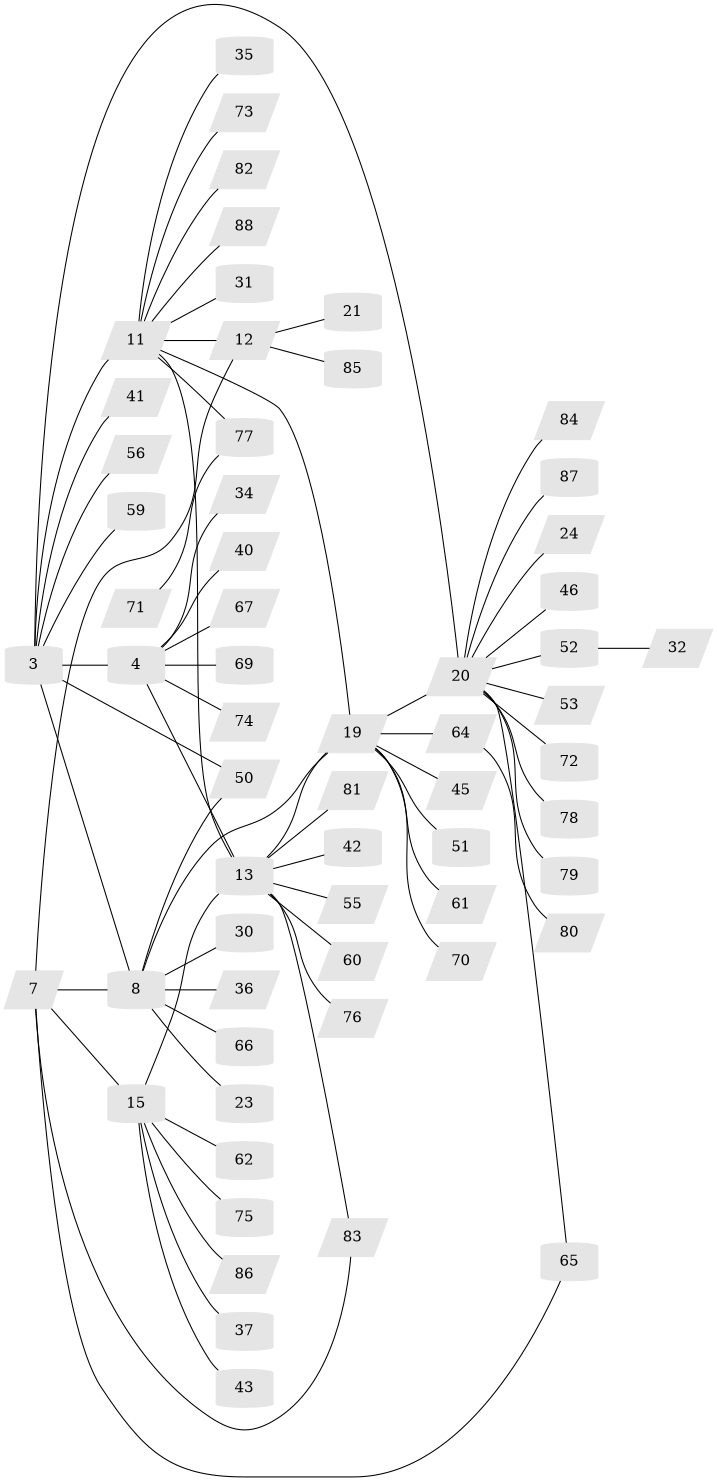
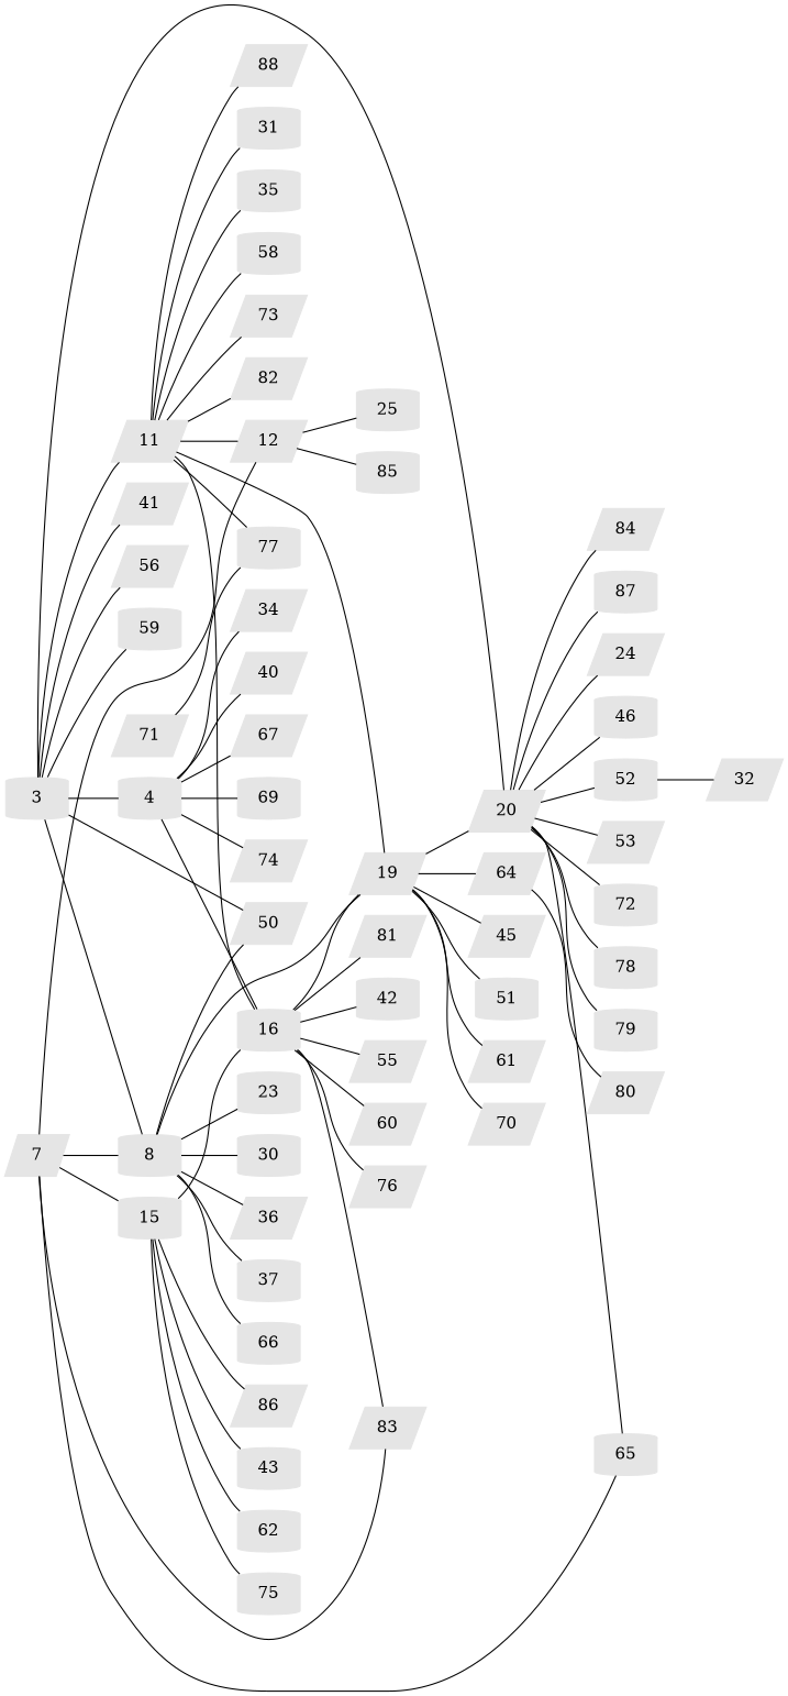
  graph {
    rankdir=LR
    node [color=gray90 shape=parallelogram style=filled]
    3 [shape=cylinder super="+2"]
    4 [shape=cylinder super="+1"]
    8 [shape=cylinder super="+5"]
    11 [super="+10"]
    20 [super="+18"]
    41
    50
    56
    59 [shape=cylinder]
-   16 [shape=cylinder super="+14" label=13]
+   16 [shape=cylinder super="+14"]
    34
    40 [super="+38"]
    67
    69 [shape=cylinder]
    74
    19 [super="+17"]
    23 [shape=cylinder]
    30 [shape=cylinder]
    36
    37 [shape=cylinder]
    66 [shape=cylinder super="+44"]
    12 [super="+9"]
    31 [shape=cylinder]
    35 [shape=cylinder]
+   58 [shape=cylinder]
    73
    77 [shape=cylinder super="+57"]
    82
    88
    65 [shape=cylinder]
    24
    46 [shape=cylinder]
    52 [shape=cylinder]
    53
    72 [shape=cylinder]
    78 [shape=cylinder]
    79 [shape=cylinder super="+54"]
    84 [super="+48"]
    87 [shape=cylinder]
    83 [super="+68"]
    42 [shape=cylinder]
    55
    60
    76
    81
    7 [super="+6"]
    15 [shape=cylinder super="+13"]
-   25 [shape=cylinder label=21]
+   25 [shape=cylinder]
    85 [shape=cylinder super="+27"]
    43 [shape=cylinder]
    62 [shape=cylinder]
    75 [shape=cylinder]
    86
    45
    51 [shape=cylinder]
    61
    64 [super="+29"]
    70 [super="+28"]
    80
    32
    71
    3 -- 4 [weight=4]
    3 -- 8
    3 -- 11
    3 -- 20
    3 -- 41
    3 -- 50
    3 -- 56
    3 -- 59
    4 -- 16
    4 -- 34
    4 -- 40
    4 -- 67
    4 -- 69
    4 -- 74
    8 -- 50
    8 -- 19
    8 -- 23
    8 -- 30
    8 -- 36
-   15 -- 37
+   8 -- 37
    8 -- 66
    11 -- 16
    11 -- 19
    11 -- 12 [weight=4]
    11 -- 31
    11 -- 35
+   11 -- 58
    11 -- 73
    11 -- 77
    11 -- 82
    11 -- 88
    20 -- 65
    20 -- 24
    20 -- 46
    20 -- 52
    20 -- 53
    20 -- 72
    20 -- 78
    20 -- 79
    20 -- 84
    20 -- 87
    16 -- 19
    16 -- 83
    16 -- 42
    16 -- 55
    16 -- 60
    16 -- 76
    16 -- 81
    19 -- 20 [weight=4]
    19 -- 45
    19 -- 51
    19 -- 61
    19 -- 64
    19 -- 70
    12 -- 25
    12 -- 85
    52 -- 32
    7 -- 8 [weight=4]
    7 -- 12
    7 -- 65
    7 -- 83
    7 -- 15
    15 -- 16 [weight=4]
    15 -- 43
    15 -- 62
    15 -- 75
    15 -- 86
    64 -- 80
    71 -- 77
  }
